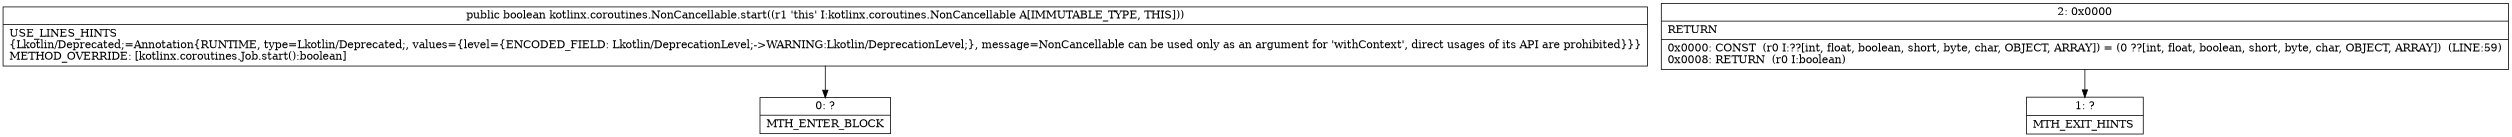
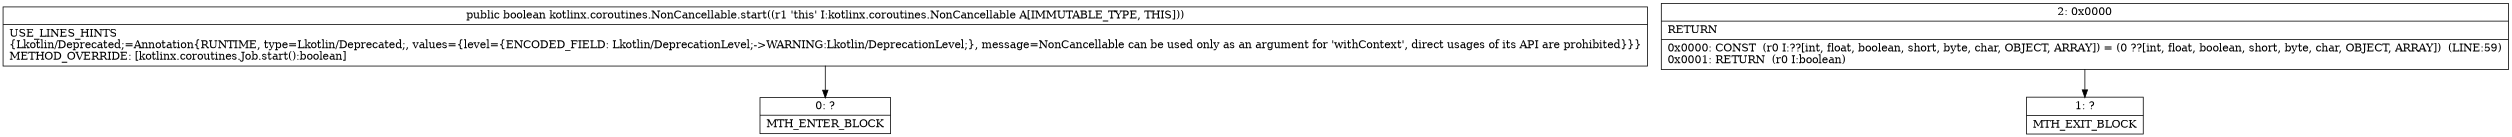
  digraph {
    node [shape=record]
    n1 [label="{0\:\ ?|MTH_ENTER_BLOCK\l}"]
-   n2 [label="{2\:\ 0x0000|RETURN\l|0x0000: CONST  (r0 I:??[int, float, boolean, short, byte, char, OBJECT, ARRAY]) = (0 ??[int, float, boolean, short, byte, char, OBJECT, ARRAY])  (LINE:59)\l0x0008: RETURN  (r0 I:boolean) \l}"]
-   n3 [label="{1\:\ ?|MTH_EXIT_HINTS\l}"]
+   n2 [label="{2\:\ 0x0000|RETURN\l|0x0000: CONST  (r0 I:??[int, float, boolean, short, byte, char, OBJECT, ARRAY]) = (0 ??[int, float, boolean, short, byte, char, OBJECT, ARRAY])  (LINE:59)\l0x0001: RETURN  (r0 I:boolean) \l}"]
+   n3 [label="{1\:\ ?|MTH_EXIT_BLOCK\l}"]
    n4 [label="{public boolean kotlinx.coroutines.NonCancellable.start((r1 'this' I:kotlinx.coroutines.NonCancellable A[IMMUTABLE_TYPE, THIS]))  | USE_LINES_HINTS\l\{Lkotlin\/Deprecated;=Annotation\{RUNTIME, type=Lkotlin\/Deprecated;, values=\{level=\{ENCODED_FIELD: Lkotlin\/DeprecationLevel;\-\>WARNING:Lkotlin\/DeprecationLevel;\}, message=NonCancellable can be used only as an argument for 'withContext', direct usages of its API are prohibited\}\}\}\lMETHOD_OVERRIDE: [kotlinx.coroutines.Job.start():boolean]\l}"]
    n2 -> n3
    n4 -> n1
  }
